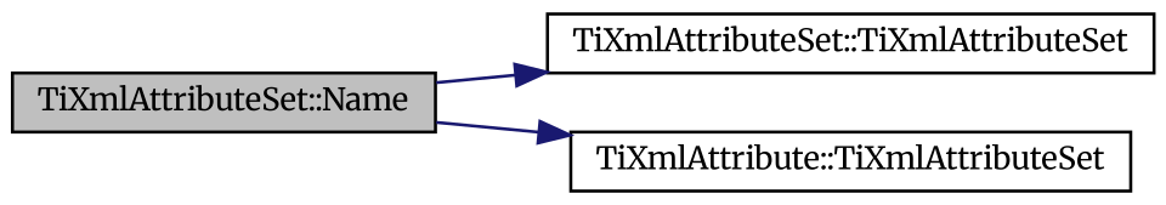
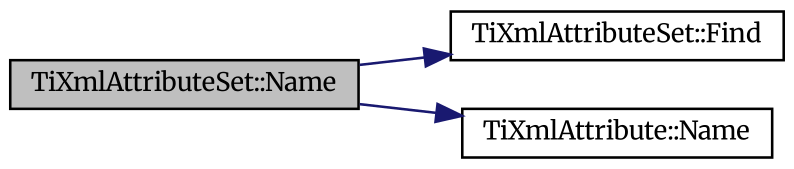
  digraph {
    fontname=Merriweather
    rankdir=LR
    node [color=black fillcolor=white fontname=Merriweather fontsize=10 shape=record style=filled]
    edge [color=midnightblue fontname=Merriweather fontsize=10 labelfontname=Helvetica labelfontsize=10 style=solid]
    n1 [fillcolor=grey75 fontcolor=black height=0.2 label="TiXmlAttributeSet::Name" width=0.4]
-   n2 [height=0.2 label="TiXmlAttributeSet::TiXmlAttributeSet" width=0.4]
-   n3 [height=0.2 label="TiXmlAttribute::TiXmlAttributeSet" width=0.4]
+   n2 [height=0.2 label="TiXmlAttributeSet::Find" width=0.4]
+   n3 [height=0.2 label="TiXmlAttribute::Name" width=0.4]
    n1 -> n2
    n1 -> n3
  }
